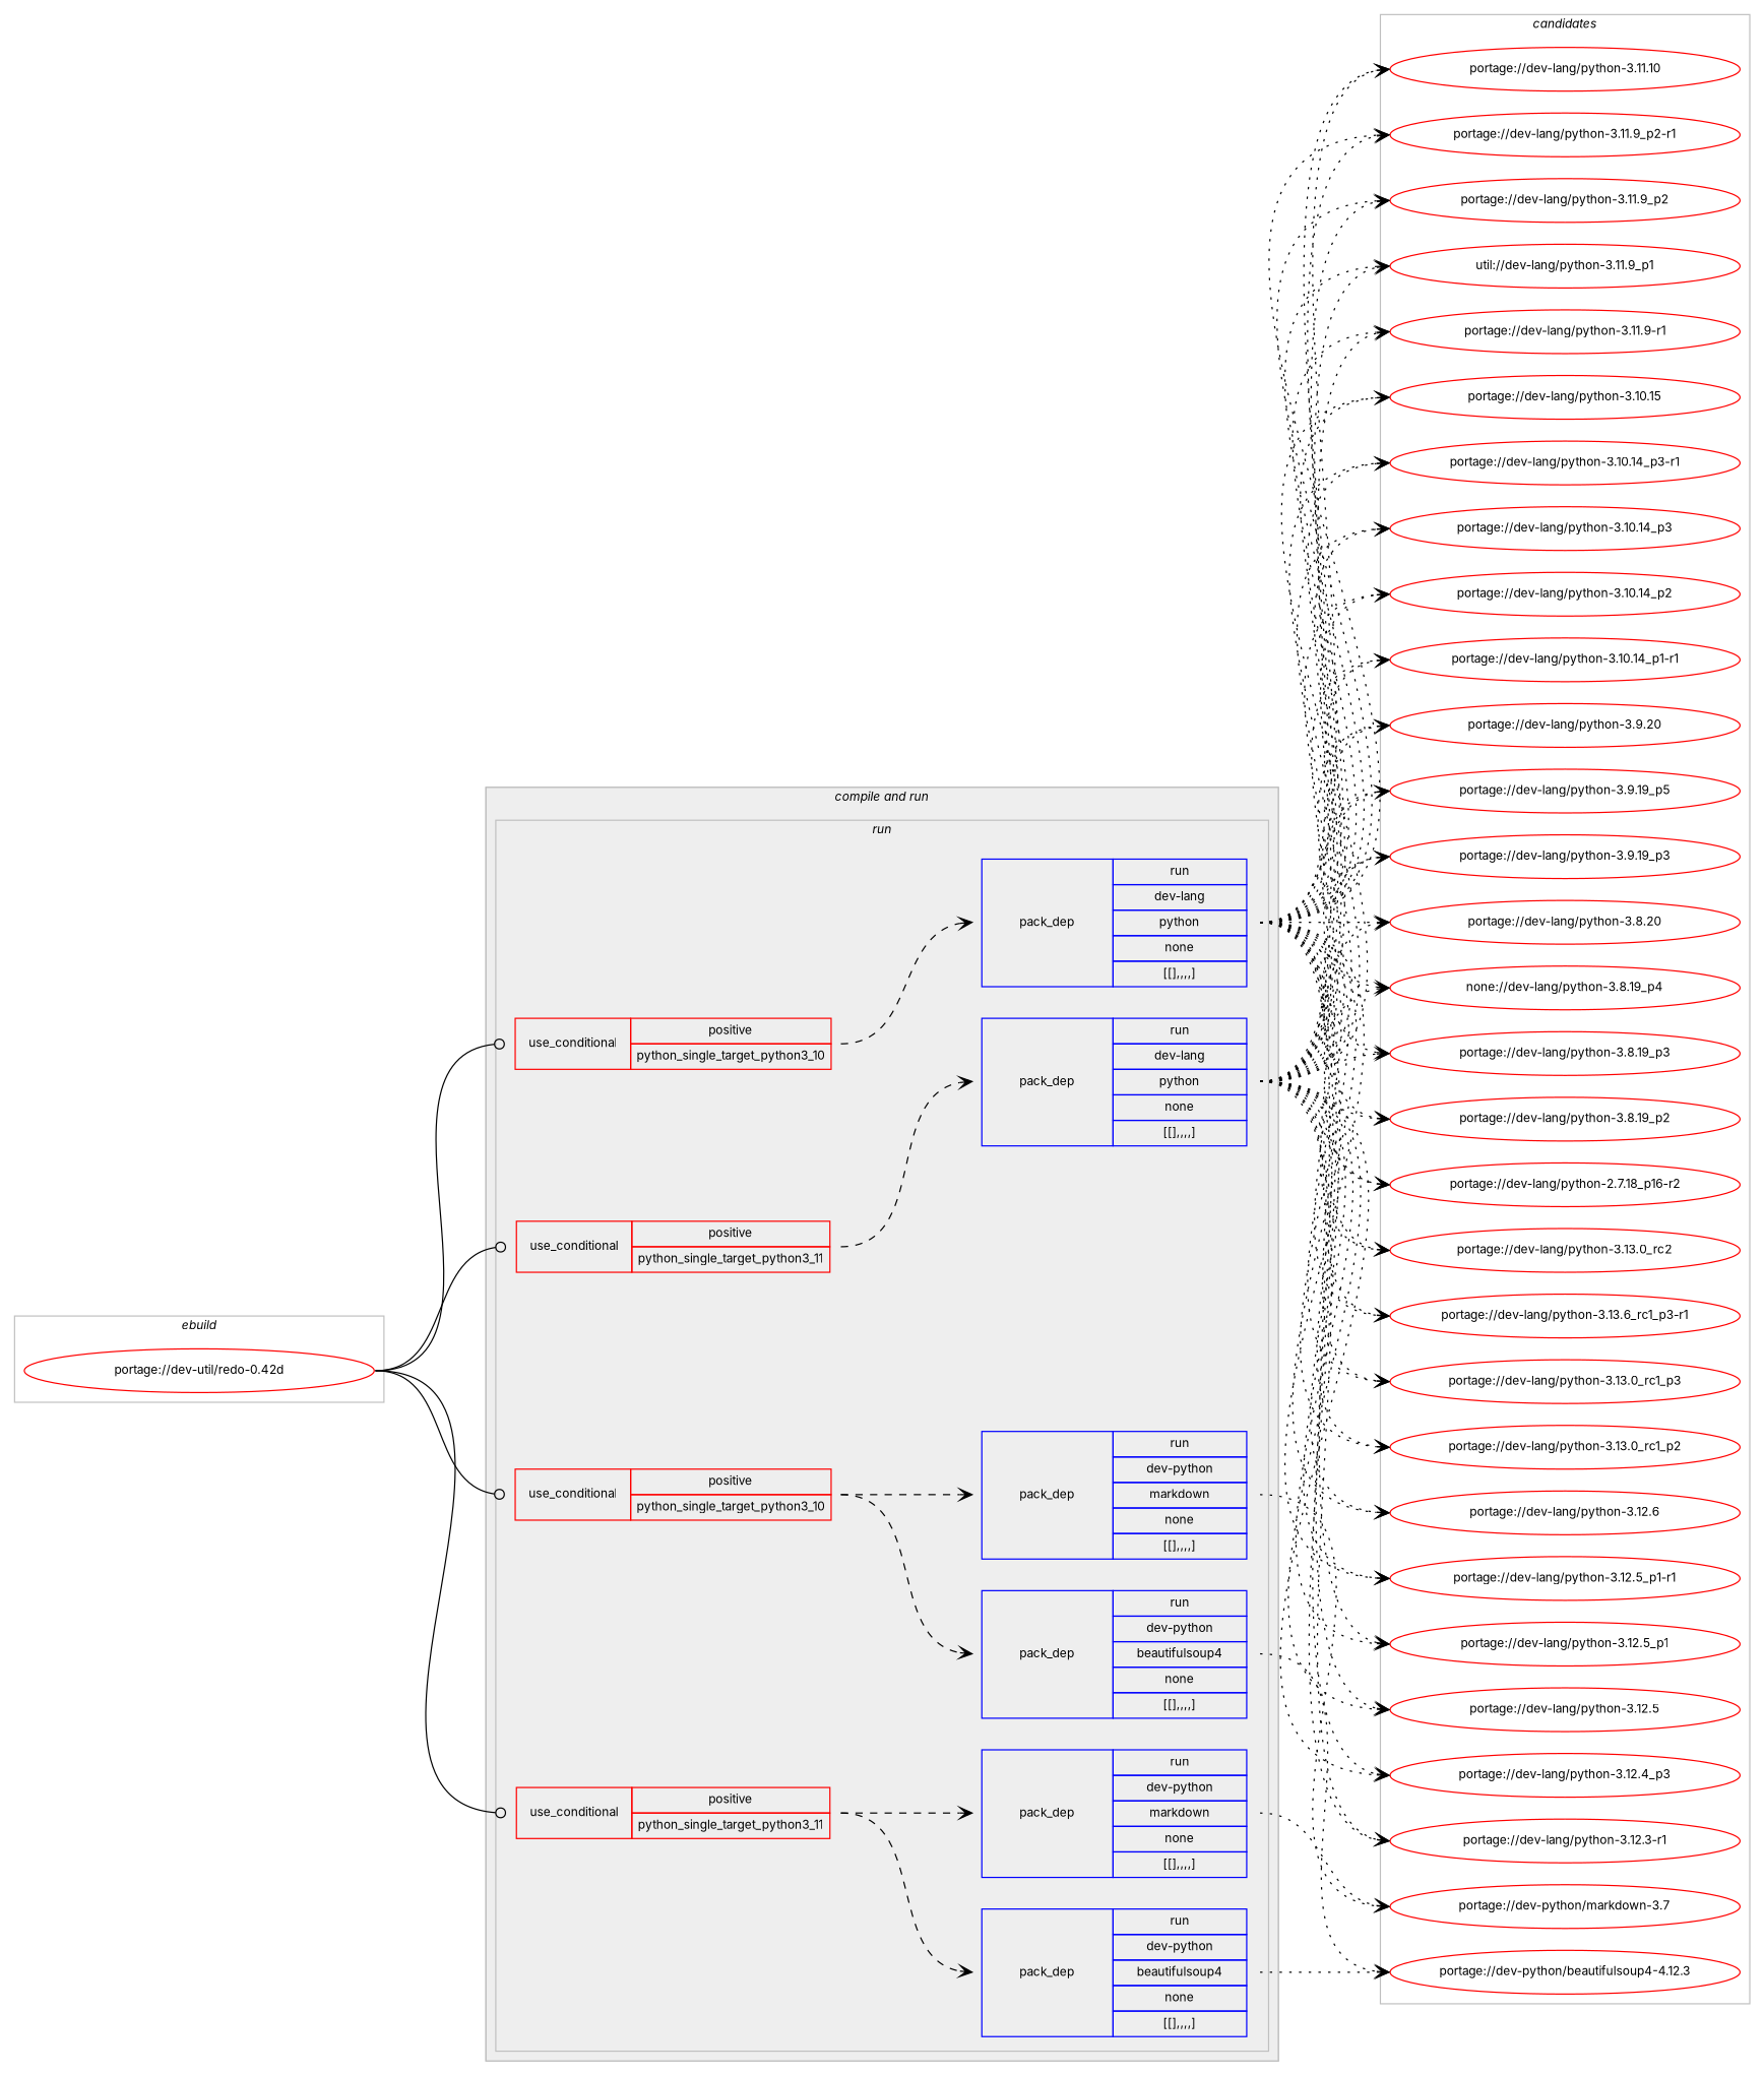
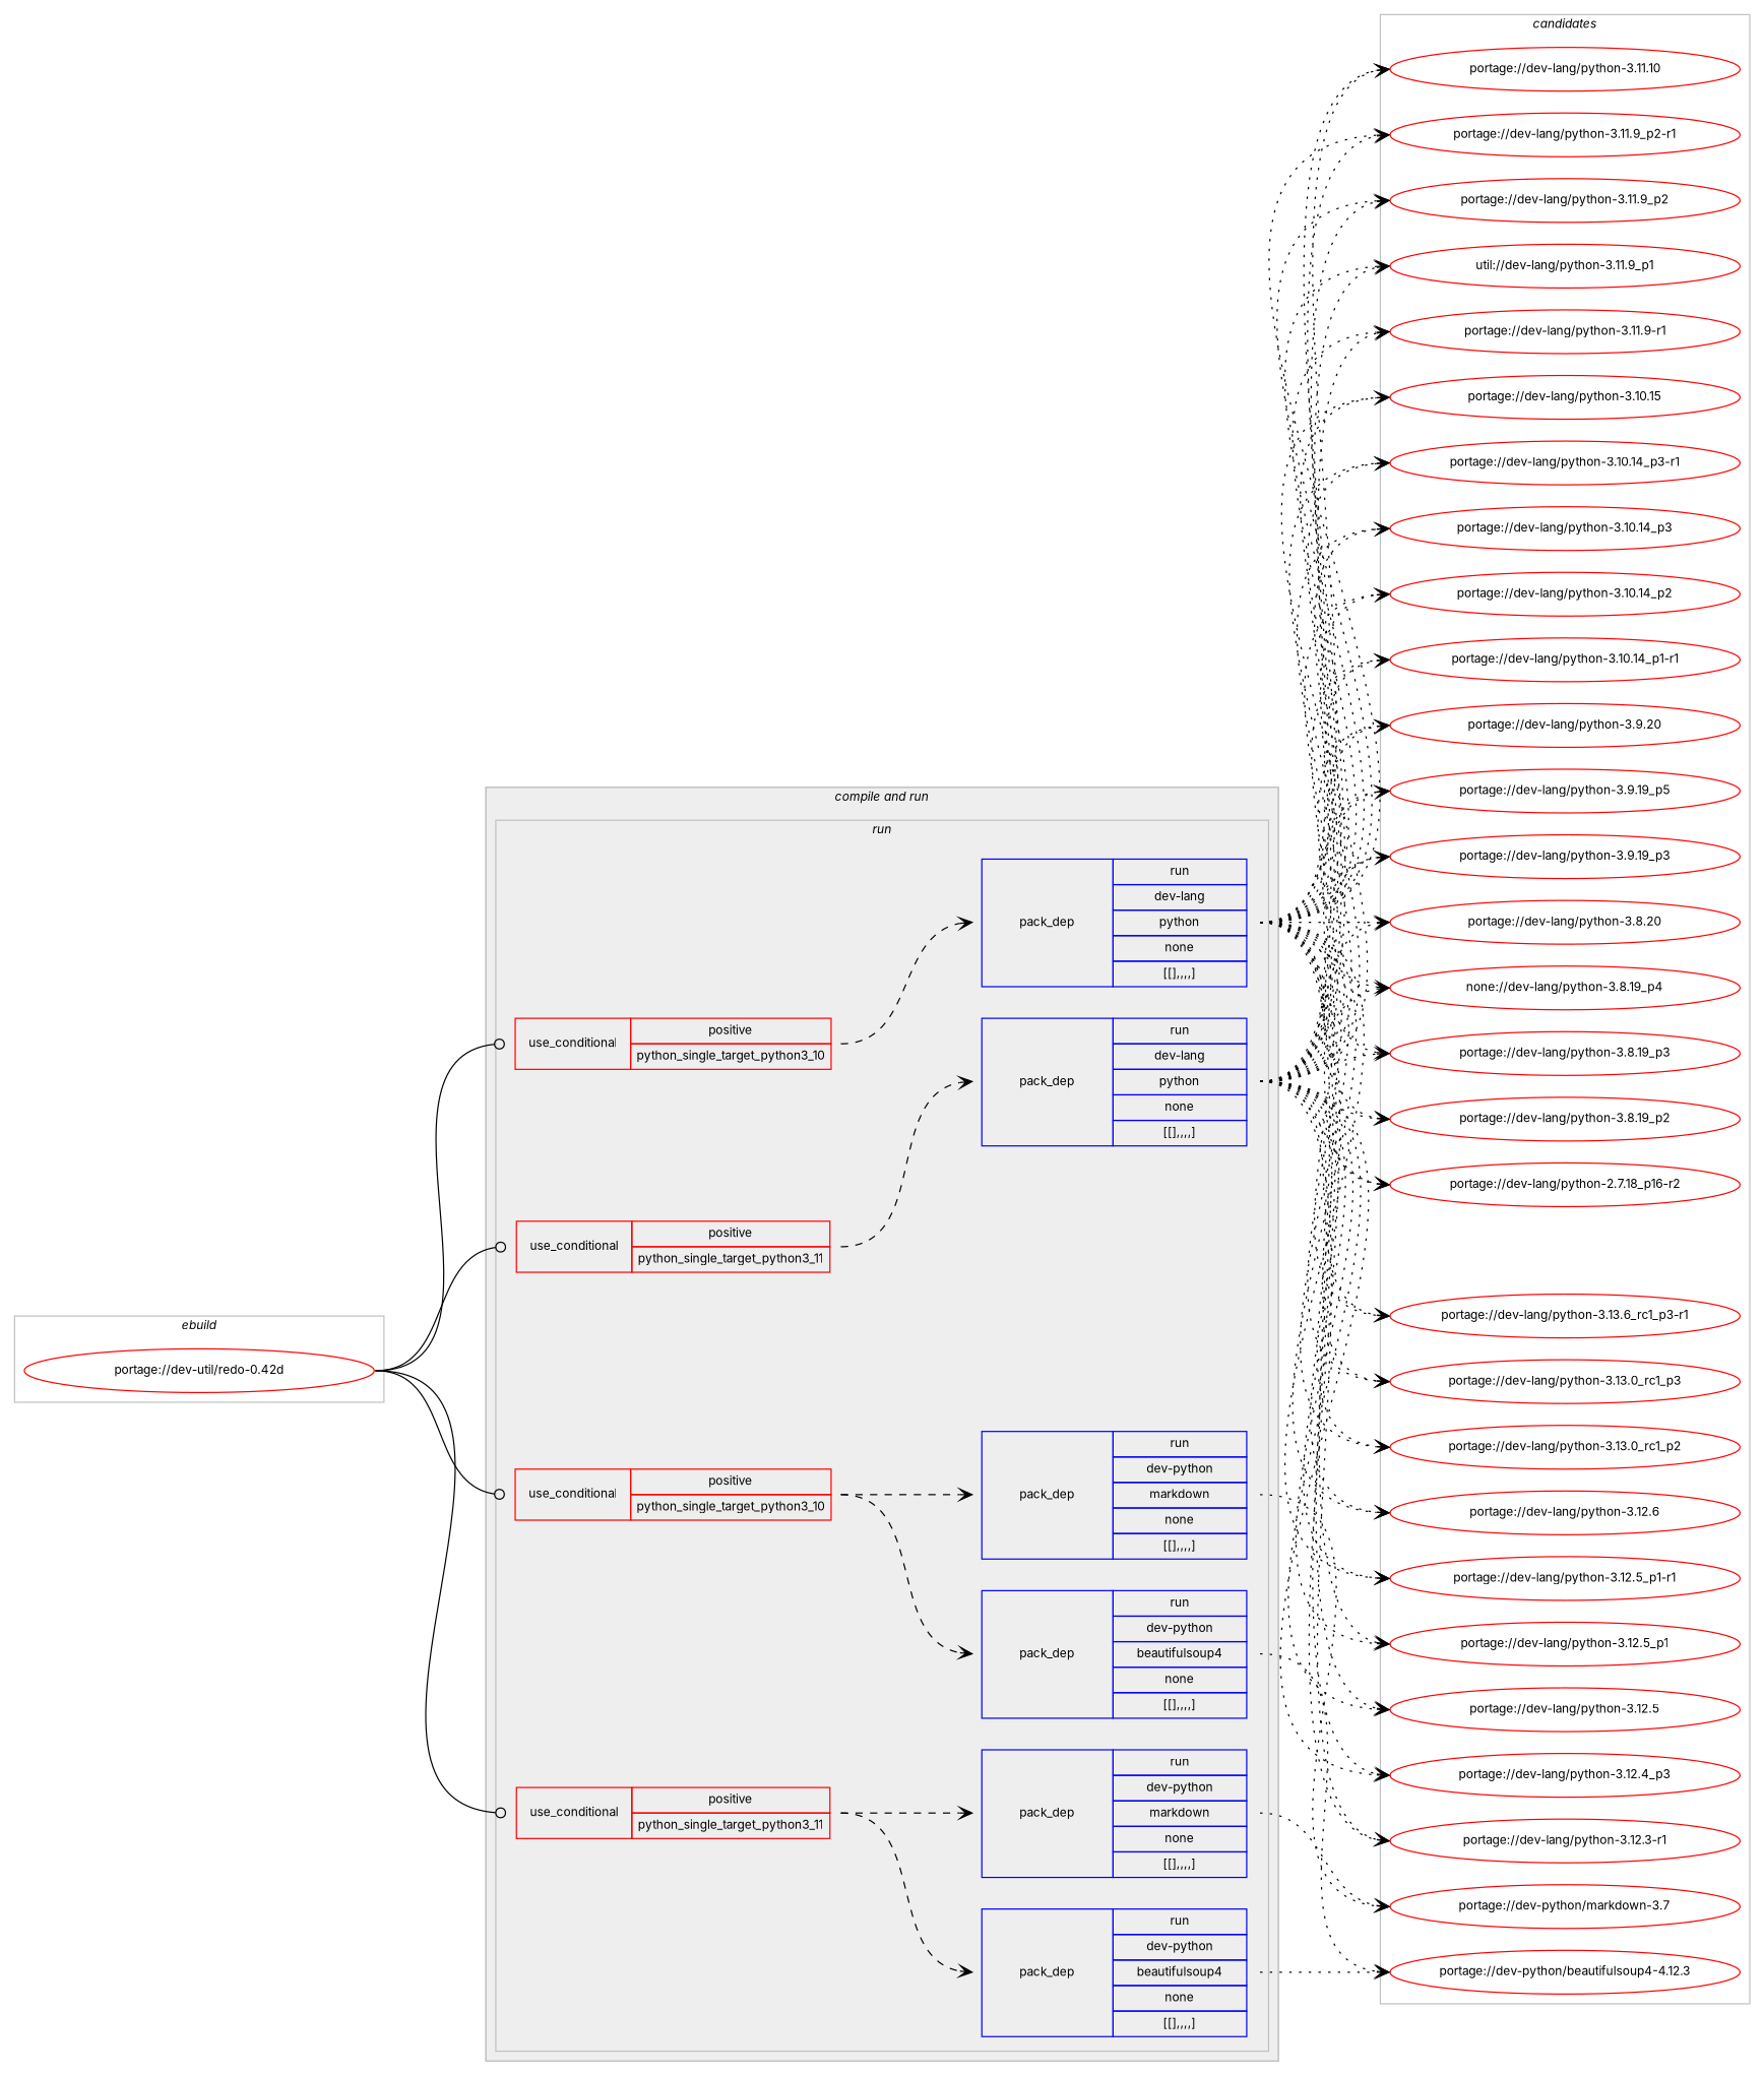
  digraph {
    compound=true
    concentrate=true
    fontname=Inter
    fontsize=10
    newrank=true
    rankdir=LR
    ranksep=1.5
    node [color=red fontname=Inter fontsize=10]
    edge [arrowhead=vee fontname=Inter headport=w style=dotted tailport=e weight=100]
    n1 [label="portage://dev-util/redo-0.42d" width=4]
    n2 [color=blue label=<<TABLE BORDER="0" CELLBORDER="1" CELLSPACING="0" CELLPADDING="4" WIDTH="220"><TR><TD ROWSPAN="6" CELLPADDING="30">pack_dep</TD></TR><TR><TD WIDTH="110">run</TD></TR><TR><TD>dev-lang</TD></TR><TR><TD>python</TD></TR><TR><TD>none</TD></TR><TR><TD>[[],,,,]</TD></TR></TABLE>> shape=none]
    n3 [label=<<TABLE BORDER="0" CELLBORDER="1" CELLSPACING="0" CELLPADDING="4"><TR><TD ROWSPAN="3" CELLPADDING="10">use_conditional</TD></TR><TR><TD>positive</TD></TR><TR><TD>python_single_target_python3_10</TD></TR></TABLE>> shape=none]
    n4 [color=blue label=<<TABLE BORDER="0" CELLBORDER="1" CELLSPACING="0" CELLPADDING="4" WIDTH="220"><TR><TD ROWSPAN="6" CELLPADDING="30">pack_dep</TD></TR><TR><TD WIDTH="110">run</TD></TR><TR><TD>dev-python</TD></TR><TR><TD>beautifulsoup4</TD></TR><TR><TD>none</TD></TR><TR><TD>[[],,,,]</TD></TR></TABLE>> shape=none]
    n5 [color=blue label=<<TABLE BORDER="0" CELLBORDER="1" CELLSPACING="0" CELLPADDING="4" WIDTH="220"><TR><TD ROWSPAN="6" CELLPADDING="30">pack_dep</TD></TR><TR><TD WIDTH="110">run</TD></TR><TR><TD>dev-python</TD></TR><TR><TD>markdown</TD></TR><TR><TD>none</TD></TR><TR><TD>[[],,,,]</TD></TR></TABLE>> shape=none]
    n6 [label=<<TABLE BORDER="0" CELLBORDER="1" CELLSPACING="0" CELLPADDING="4"><TR><TD ROWSPAN="3" CELLPADDING="10">use_conditional</TD></TR><TR><TD>positive</TD></TR><TR><TD>python_single_target_python3_10</TD></TR></TABLE>> shape=none]
    n7 [color=blue label=<<TABLE BORDER="0" CELLBORDER="1" CELLSPACING="0" CELLPADDING="4" WIDTH="220"><TR><TD ROWSPAN="6" CELLPADDING="30">pack_dep</TD></TR><TR><TD WIDTH="110">run</TD></TR><TR><TD>dev-lang</TD></TR><TR><TD>python</TD></TR><TR><TD>none</TD></TR><TR><TD>[[],,,,]</TD></TR></TABLE>> shape=none]
    n8 [label=<<TABLE BORDER="0" CELLBORDER="1" CELLSPACING="0" CELLPADDING="4"><TR><TD ROWSPAN="3" CELLPADDING="10">use_conditional</TD></TR><TR><TD>positive</TD></TR><TR><TD>python_single_target_python3_11</TD></TR></TABLE>> shape=none]
    n9 [color=blue label=<<TABLE BORDER="0" CELLBORDER="1" CELLSPACING="0" CELLPADDING="4" WIDTH="220"><TR><TD ROWSPAN="6" CELLPADDING="30">pack_dep</TD></TR><TR><TD WIDTH="110">run</TD></TR><TR><TD>dev-python</TD></TR><TR><TD>beautifulsoup4</TD></TR><TR><TD>none</TD></TR><TR><TD>[[],,,,]</TD></TR></TABLE>> shape=none]
    n10 [color=blue label=<<TABLE BORDER="0" CELLBORDER="1" CELLSPACING="0" CELLPADDING="4" WIDTH="220"><TR><TD ROWSPAN="6" CELLPADDING="30">pack_dep</TD></TR><TR><TD WIDTH="110">run</TD></TR><TR><TD>dev-python</TD></TR><TR><TD>markdown</TD></TR><TR><TD>none</TD></TR><TR><TD>[[],,,,]</TD></TR></TABLE>> shape=none]
    n11 [label=<<TABLE BORDER="0" CELLBORDER="1" CELLSPACING="0" CELLPADDING="4"><TR><TD ROWSPAN="3" CELLPADDING="10">use_conditional</TD></TR><TR><TD>positive</TD></TR><TR><TD>python_single_target_python3_11</TD></TR></TABLE>> shape=none]
-   n12 [label="portage://dev-lang/python-3.13.0_rc2" width=4]
    n13 [label="portage://dev-lang/python-3.13.6_rc1_p3-r1" width=4]
    n14 [label="portage://dev-lang/python-3.13.0_rc1_p3" width=4]
    n15 [label="portage://dev-lang/python-3.13.0_rc1_p2" width=4]
    n16 [label="portage://dev-lang/python-3.12.6" width=4]
    n17 [label="portage://dev-lang/python-3.12.5_p1-r1" width=4]
    n18 [label="portage://dev-lang/python-3.12.5_p1" width=4]
    n19 [label="portage://dev-lang/python-3.12.5" width=4]
    n20 [label="portage://dev-lang/python-3.12.4_p3" width=4]
    n21 [label="portage://dev-lang/python-3.12.3-r1" width=4]
    n22 [label="portage://dev-lang/python-3.11.10" width=4]
    n23 [label="portage://dev-lang/python-3.11.9_p2-r1" width=4]
    n24 [label="portage://dev-lang/python-3.11.9_p2" width=4]
    n25 [label="util://dev-lang/python-3.11.9_p1" width=4]
    n26 [label="portage://dev-lang/python-3.11.9-r1" width=4]
    n27 [label="portage://dev-lang/python-3.10.15" width=4]
    n28 [label="portage://dev-lang/python-3.10.14_p3-r1" width=4]
    n29 [label="portage://dev-lang/python-3.10.14_p3" width=4]
    n30 [label="portage://dev-lang/python-3.10.14_p2" width=4]
    n31 [label="portage://dev-lang/python-3.10.14_p1-r1" width=4]
    n32 [label="portage://dev-lang/python-3.9.20" width=4]
    n33 [label="portage://dev-lang/python-3.9.19_p5" width=4]
    n34 [label="portage://dev-lang/python-3.9.19_p3" width=4]
    n35 [label="portage://dev-lang/python-3.8.20" width=4]
    n36 [label="none://dev-lang/python-3.8.19_p4" width=4]
    n37 [label="portage://dev-lang/python-3.8.19_p3" width=4]
    n38 [label="portage://dev-lang/python-3.8.19_p2" width=4]
    n39 [label="portage://dev-lang/python-2.7.18_p16-r2" width=4]
    n40 [label="portage://dev-python/beautifulsoup4-4.12.3" width=4]
    n41 [label="portage://dev-python/markdown-3.7" width=4]
    subgraph cluster_1 {
      color=gray
      label=<<i>ebuild</i>>
      n1
    }
    subgraph cluster_2 {
      color=gray
      label=<<i>dependencies</i>>
      subgraph cluster_3 {
        color=gray
        fillcolor="#eeeeee"
        label=<<i>compile</i>>
        style=filled
      }
      subgraph cluster_4 {
        color=gray
        fillcolor="#eeeeee"
        label=<<i>compile and run</i>>
        style=filled
      }
      subgraph cluster_5 {
        color=gray
        fillcolor="#eeeeee"
        label=<<i>run</i>>
        style=filled
        subgraph sub_6 {
          color=gray
          fillcolor="#eeeeee"
          label=<<i>run</i>>
          style=filled
          n3
          subgraph sub_7 {
            color=gray
            fillcolor="#eeeeee"
            label=<<i>run</i>>
            style=filled
            n2
          }
        }
        subgraph sub_8 {
          color=gray
          fillcolor="#eeeeee"
          label=<<i>run</i>>
          style=filled
          n6
          subgraph sub_9 {
            color=gray
            fillcolor="#eeeeee"
            label=<<i>run</i>>
            style=filled
            n4
          }
          subgraph sub_10 {
            color=gray
            fillcolor="#eeeeee"
            label=<<i>run</i>>
            style=filled
            n5
          }
        }
        subgraph sub_11 {
          color=gray
          fillcolor="#eeeeee"
          label=<<i>run</i>>
          style=filled
          n8
          subgraph sub_12 {
            color=gray
            fillcolor="#eeeeee"
            label=<<i>run</i>>
            style=filled
            n7
          }
        }
        subgraph sub_13 {
          color=gray
          fillcolor="#eeeeee"
          label=<<i>run</i>>
          style=filled
          n11
          subgraph sub_14 {
            color=gray
            fillcolor="#eeeeee"
            label=<<i>run</i>>
            style=filled
            n9
          }
          subgraph sub_15 {
            color=gray
            fillcolor="#eeeeee"
            label=<<i>run</i>>
            style=filled
            n10
          }
        }
      }
    }
    subgraph cluster_16 {
      color=gray
      label=<<i>candidates</i>>
      rank=same
      subgraph sub_17 {
        color=black
        label=<<i>candidates</i>>
        nodesep=1
        rank=same
-       n12
        n13
        n14
        n15
        n16
        n17
        n18
        n19
        n20
        n21
        n22
        n23
        n24
        n25
        n26
        n27
        n28
        n29
        n30
        n31
        n32
        n33
        n34
        n35
        n36
        n37
        n38
        n39
      }
      subgraph sub_18 {
        color=black
        label=<<i>candidates</i>>
        nodesep=1
        rank=same
        n40
      }
      subgraph sub_19 {
        color=black
        label=<<i>candidates</i>>
        nodesep=1
        rank=same
        n41
      }
      subgraph sub_20 {
        color=black
        label=<<i>candidates</i>>
        nodesep=1
        rank=same
-       n12
        n13
        n14
        n15
        n16
        n17
        n18
        n19
        n20
        n21
        n22
        n23
        n24
        n25
        n26
        n27
        n28
        n29
        n30
        n31
        n32
        n33
        n34
        n35
        n36
        n37
        n38
        n39
      }
      subgraph sub_21 {
        color=black
        label=<<i>candidates</i>>
        nodesep=1
        rank=same
        n40
      }
      subgraph sub_22 {
        color=black
        label=<<i>candidates</i>>
        nodesep=1
        rank=same
        n41
      }
    }
    n1 -> n3 [arrowhead=odot style=solid weight=20]
    n1 -> n6 [arrowhead=odot style=solid weight=20]
    n1 -> n8 [arrowhead=odot style=solid weight=20]
    n1 -> n11 [arrowhead=odot style=solid weight=20]
-   n2 -> n12
    n2 -> n13
    n2 -> n14
    n2 -> n15
    n2 -> n16
    n2 -> n17
    n2 -> n18
    n2 -> n19
    n2 -> n20
    n2 -> n21
    n2 -> n22
    n2 -> n23
    n2 -> n24
    n2 -> n25
    n2 -> n26
    n2 -> n27
    n2 -> n28
    n2 -> n29
    n2 -> n30
    n2 -> n31
    n2 -> n32
    n2 -> n33
    n2 -> n34
    n2 -> n35
    n2 -> n36
    n2 -> n37
    n2 -> n38
    n2 -> n39
    n3 -> n2 [style=dashed weight=20]
    n4 -> n40
    n5 -> n41
    n6 -> n4 [style=dashed weight=20]
    n6 -> n5 [style=dashed weight=20]
-   n7 -> n12
    n7 -> n13
    n7 -> n14
    n7 -> n15
    n7 -> n16
    n7 -> n17
    n7 -> n18
    n7 -> n19
    n7 -> n20
    n7 -> n21
    n7 -> n22
    n7 -> n23
    n7 -> n24
    n7 -> n25
    n7 -> n26
    n7 -> n27
    n7 -> n28
    n7 -> n29
    n7 -> n30
    n7 -> n31
    n7 -> n32
    n7 -> n33
    n7 -> n34
    n7 -> n35
    n7 -> n36
    n7 -> n37
    n7 -> n38
    n7 -> n39
    n8 -> n7 [style=dashed weight=20]
    n9 -> n40
    n10 -> n41
    n11 -> n9 [style=dashed weight=20]
    n11 -> n10 [style=dashed weight=20]
  }
